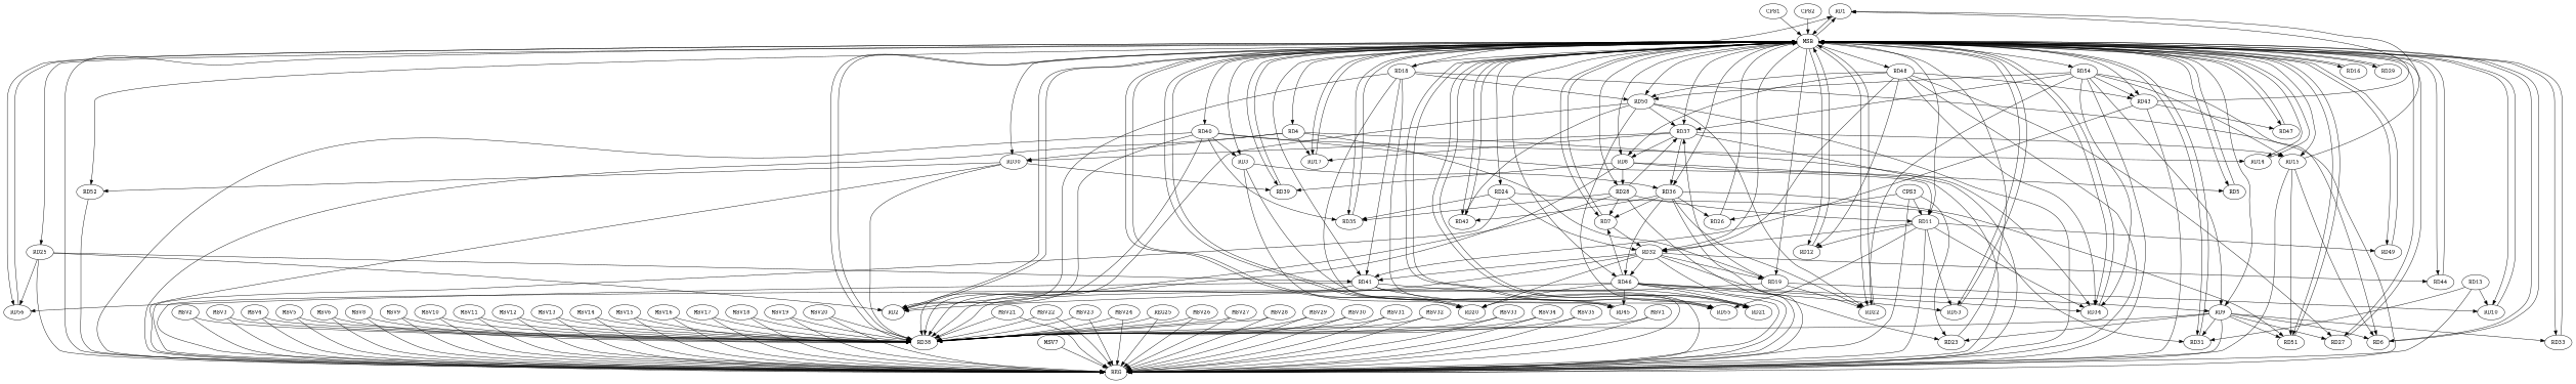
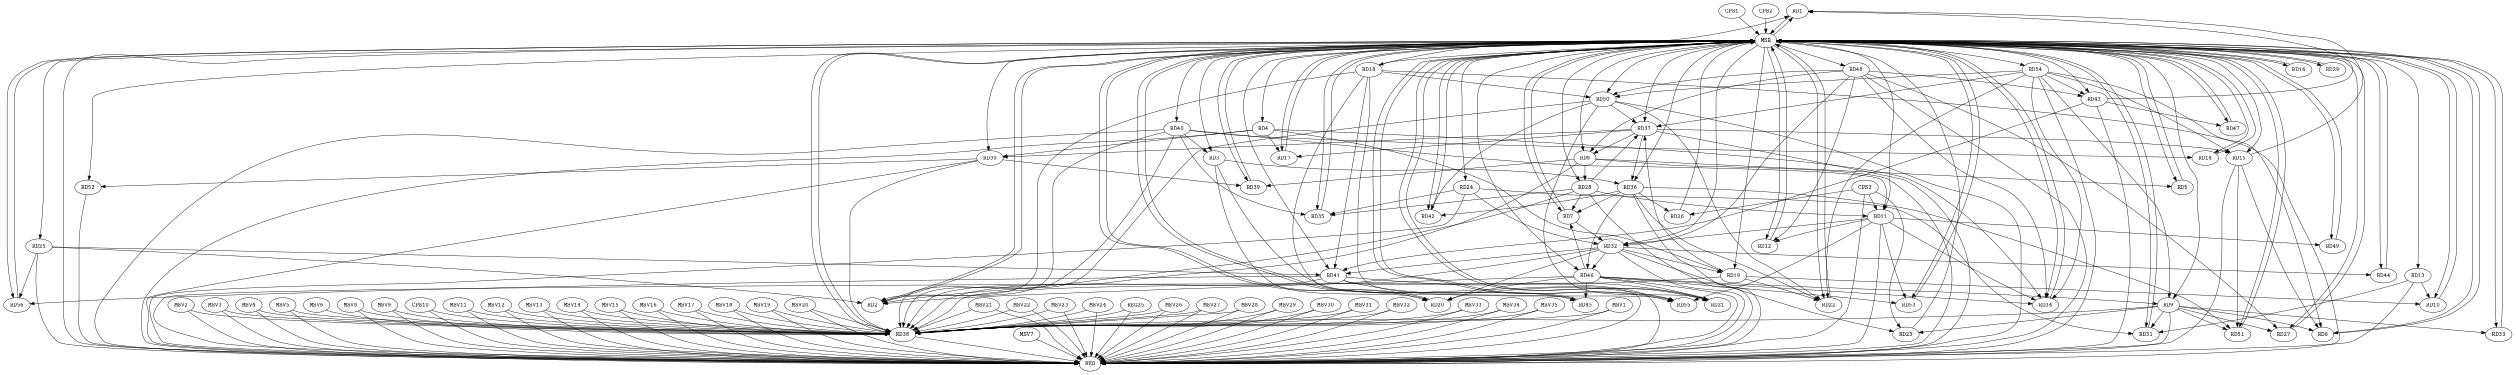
  strict digraph {
    fontname="Courier Prime"
    node [fontname="Courier Prime"]
    edge [fontname="Courier Prime"]
    n1 [label=RD1]
    n2 [label=MSB]
    n3 [label=RD2]
    n4 [label=RD3]
    n5 [label=RD20]
    n6 [label=RD36]
    n7 [label=REG]
    n8 [label=RD4]
    n9 [label=RD17]
    n10 [label=RD19]
    n11 [label=RD30]
    n12 [label=RD34]
    n13 [label=RD5]
    n14 [label=RD6]
    n15 [label=RD7]
    n16 [label=RD8]
    n17 [label=RD28]
    n18 [label=RD38]
    n19 [label=RD39]
    n20 [label=RD9]
    n21 [label=RD27]
    n22 [label=RD31]
    n23 [label=RD33]
    n24 [label=RD51]
    n25 [label=RD10]
    n26 [label=RD11]
    n27 [label=RD12]
    n28 [label=RD32]
    n29 [label=RD49]
    n30 [label=RD53]
    n31 [label=RD55]
    n32 [label=RD13]
    n33 [label=RD14]
    n34 [label=RD15]
    n35 [label=RD16]
    n36 [label=RD18]
    n37 [label=RD41]
    n38 [label=RD45]
    n39 [label=RD50]
    n40 [label=RD22]
    n41 [label=RD37]
    n42 [label=RD21]
    n43 [label=RD24]
    n44 [label=RD35]
    n45 [label=RD25]
    n46 [label=RD56]
    n47 [label=RD29]
    n48 [label=RD52]
    n49 [label=RD44]
    n50 [label=RD46]
    n51 [label=RD42]
    n52 [label=RD40]
    n53 [label=RD43]
    n54 [label=RD47]
    n55 [label=RD48]
    n56 [label=RD54]
    n57 [label=RD26]
    n58 [label=RD23]
    n59 [label=CPS1]
    n60 [label=CPS2]
    n61 [label=CPS3]
    n62 [label=MSV1]
    n63 [label=MSV2]
    n64 [label=MSV3]
    n65 [label=MSV4]
    n66 [label=MSV5]
    n67 [label=MSV6]
    n68 [label=MSV7]
    n69 [label=MSV8]
    n70 [label=MSV9]
-   n71 [label=MSV10]
+   n71 [label=CPS10]
    n72 [label=MSV11]
    n73 [label=MSV12]
    n74 [label=MSV13]
    n75 [label=MSV14]
    n76 [label=MSV15]
    n77 [label=MSV16]
    n78 [label=MSV17]
    n79 [label=MSV18]
    n80 [label=MSV19]
    n81 [label=MSV20]
    n82 [label=MSV21]
    n83 [label=MSV22]
    n84 [label=MSV23]
    n85 [label=MSV24]
    n86 [label=REG25]
    n87 [label=MSV26]
    n88 [label=MSV27]
    n89 [label=MSV28]
    n90 [label=MSV29]
    n91 [label=MSV30]
    n92 [label=MSV31]
    n93 [label=MSV32]
    n94 [label=MSV33]
    n95 [label=MSV34]
    n96 [label=MSV35]
    n1 -> n2
    n2 -> n1
    n2 -> n3
    n2 -> n4
    n2 -> n5
    n2 -> n6
    n2 -> n7
    n2 -> n8
    n2 -> n9
    n2 -> n10
    n2 -> n11
    n2 -> n12
    n2 -> n13
    n2 -> n14
    n2 -> n15
    n2 -> n16
    n2 -> n17
    n2 -> n18
    n2 -> n19
    n2 -> n20
    n2 -> n21
    n2 -> n22
    n2 -> n23
    n2 -> n24
    n2 -> n25
    n2 -> n26
    n2 -> n27
    n2 -> n28
    n2 -> n29
    n2 -> n30
    n2 -> n31
+   n2 -> n32
    n2 -> n33
    n2 -> n34
    n2 -> n35
    n2 -> n36
    n2 -> n37
    n2 -> n38
    n2 -> n39
    n2 -> n40
    n2 -> n41
    n2 -> n42
    n2 -> n43
    n2 -> n44
    n2 -> n45
    n2 -> n46
    n2 -> n47
    n2 -> n48
    n2 -> n49
    n2 -> n50
    n2 -> n51
    n2 -> n52
    n2 -> n53
    n2 -> n54
    n2 -> n55
    n2 -> n56
    n3 -> n2
    n4 -> n5
    n4 -> n6
    n4 -> n7
    n5 -> n2
    n6 -> n7
    n6 -> n15
    n6 -> n24
    n6 -> n40
    n6 -> n50
    n6 -> n51
    n6 -> n57
    n8 -> n7
    n8 -> n9
    n8 -> n10
    n8 -> n11
    n8 -> n12
    n9 -> n2
    n10 -> n7
    n10 -> n25
    n10 -> n40
    n10 -> n41
    n11 -> n7
    n11 -> n18
    n11 -> n19
    n11 -> n48
    n12 -> n2
    n13 -> n2
    n14 -> n2
    n15 -> n2
    n15 -> n28
    n16 -> n7
    n16 -> n13
    n16 -> n17
    n16 -> n18
    n16 -> n19
    n17 -> n3
    n17 -> n7
    n17 -> n15
    n17 -> n26
    n17 -> n41
    n17 -> n44
    n18 -> n2
    n19 -> n2
    n20 -> n7
    n20 -> n14
    n20 -> n18
    n20 -> n21
    n20 -> n22
    n20 -> n23
    n20 -> n24
    n20 -> n58
    n21 -> n2
    n22 -> n2
    n23 -> n2
    n24 -> n2
    n25 -> n2
    n26 -> n7
    n26 -> n12
    n26 -> n27
    n26 -> n28
    n26 -> n29
    n26 -> n30
    n26 -> n31
    n27 -> n2
    n28 -> n5
    n28 -> n7
    n28 -> n10
    n28 -> n18
    n28 -> n37
    n28 -> n49
    n28 -> n50
    n28 -> n58
    n29 -> n2
    n30 -> n2
    n31 -> n2
    n32 -> n7
    n32 -> n22
    n32 -> n25
    n33 -> n2
    n34 -> n1
    n34 -> n7
    n34 -> n14
    n34 -> n24
    n35 -> n2
    n36 -> n1
    n36 -> n3
    n36 -> n7
    n36 -> n31
    n36 -> n37
    n36 -> n38
    n36 -> n39
    n37 -> n7
    n37 -> n18
    n37 -> n31
    n37 -> n42
    n37 -> n46
    n38 -> n2
    n39 -> n7
    n39 -> n18
    n39 -> n40
    n39 -> n41
    n39 -> n42
    n39 -> n51
    n40 -> n2
    n41 -> n6
    n41 -> n7
    n41 -> n9
    n41 -> n11
    n41 -> n16
    n41 -> n34
    n42 -> n2
    n43 -> n7
    n43 -> n22
    n43 -> n28
    n43 -> n44
    n44 -> n2
    n45 -> n3
    n45 -> n7
    n45 -> n37
    n45 -> n46
    n46 -> n2
    n47 -> n2
    n48 -> n7
    n49 -> n2
    n50 -> n3
    n50 -> n5
    n50 -> n7
    n50 -> n12
    n50 -> n15
    n50 -> n20
    n50 -> n30
    n50 -> n38
    n50 -> n42
    n51 -> n2
    n52 -> n3
    n52 -> n4
    n52 -> n7
    n52 -> n18
    n52 -> n26
    n52 -> n33
    n52 -> n44
    n53 -> n1
    n53 -> n7
    n53 -> n37
    n53 -> n54
    n54 -> n2
    n55 -> n7
    n55 -> n12
    n55 -> n16
    n55 -> n21
    n55 -> n27
    n55 -> n28
    n55 -> n39
    n55 -> n53
    n56 -> n7
    n56 -> n12
    n56 -> n14
    n56 -> n20
    n56 -> n34
    n56 -> n39
    n56 -> n40
    n56 -> n41
    n56 -> n53
    n57 -> n2
    n58 -> n2
    n59 -> n2
    n60 -> n2
    n61 -> n7
    n61 -> n26
    n61 -> n57
    n61 -> n58
    n62 -> n7
    n62 -> n18
    n63 -> n7
    n63 -> n18
    n64 -> n7
    n64 -> n18
    n65 -> n7
    n65 -> n18
    n66 -> n7
    n66 -> n18
-   n67 -> n7
+   n18 -> n7
    n67 -> n18
    n68 -> n7
    n69 -> n7
    n69 -> n18
    n70 -> n7
    n70 -> n18
    n71 -> n7
    n71 -> n18
    n72 -> n7
    n72 -> n18
    n73 -> n7
    n73 -> n18
    n74 -> n7
    n74 -> n18
    n75 -> n7
    n75 -> n18
    n76 -> n7
    n76 -> n18
    n77 -> n7
    n77 -> n18
    n78 -> n7
    n78 -> n18
    n79 -> n7
    n79 -> n18
    n80 -> n7
    n80 -> n18
    n81 -> n7
    n81 -> n18
    n82 -> n7
    n82 -> n18
    n83 -> n7
    n83 -> n18
    n84 -> n7
    n84 -> n18
    n85 -> n7
    n85 -> n18
    n86 -> n7
    n86 -> n18
    n87 -> n7
    n87 -> n18
    n88 -> n7
    n88 -> n18
    n89 -> n7
    n89 -> n18
    n90 -> n7
    n90 -> n18
    n91 -> n7
    n91 -> n18
    n92 -> n7
    n92 -> n18
    n93 -> n7
    n93 -> n18
    n94 -> n7
    n94 -> n18
    n95 -> n7
    n95 -> n18
    n96 -> n7
    n96 -> n18
  }
